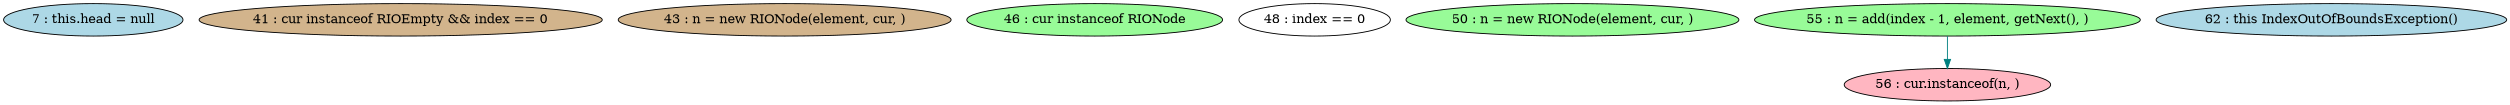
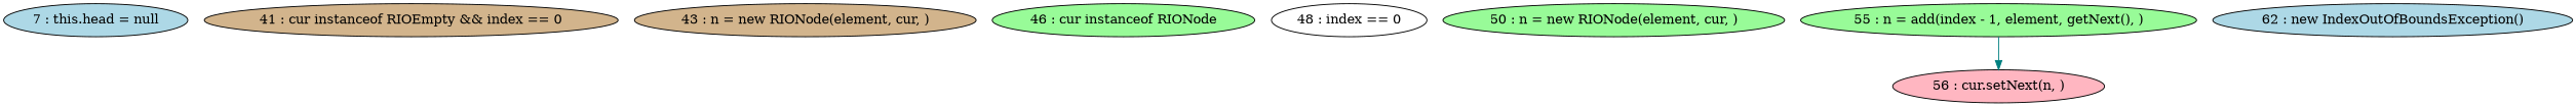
  digraph {
    node [style=filled fillcolor=palegreen]
    "7 : this.head = null" [fillcolor=lightblue]
    "41 : cur instanceof RIOEmpty && index == 0" [fillcolor=tan]
    "43 : n = new RIONode(element, cur, )" [fillcolor=tan]
    "46 : cur instanceof RIONode"
    "48 : index == 0" [fillcolor=white]
    "50 : n = new RIONode(element, cur, )"
    "55 : n = add(index - 1, element, getNext(), )"
-   "56 : cur.setNext(n, )" [fillcolor=lightpink label="56 : cur.instanceof(n, )"]
-   "62 : new IndexOutOfBoundsException()" [fillcolor=lightblue label="62 : this IndexOutOfBoundsException()"]
+   "56 : cur.setNext(n, )" [fillcolor=lightpink]
+   "62 : new IndexOutOfBoundsException()" [fillcolor=lightblue]
    "55 : n = add(index - 1, element, getNext(), )" -> "56 : cur.setNext(n, )" [color=teal]
  }
